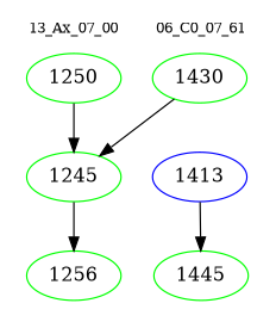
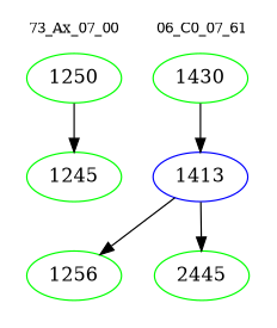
  digraph {
    node [color=green]
    edge [color=black]
    n1 [label=1250]
    n2 [label=1245]
    n3 [label=1256]
    n4 [label=1430]
    n5 [color=blue label=1413]
-   n6 [label=1445]
+   n6 [label=2445]
    subgraph cluster_1 {
      color=white
      fontsize=10
-     label="13_Ax_07_00"
+     label="73_Ax_07_00"
      n1
      n2
      n3
    }
    subgraph cluster_2 {
      color=white
      fontsize=10
      label="06_C0_07_61"
      n4
      n5
      n6
    }
    n1 -> n2
-   n2 -> n3
-   n4 -> n2
+   n5 -> n3
+   n4 -> n5
    n5 -> n6
  }
